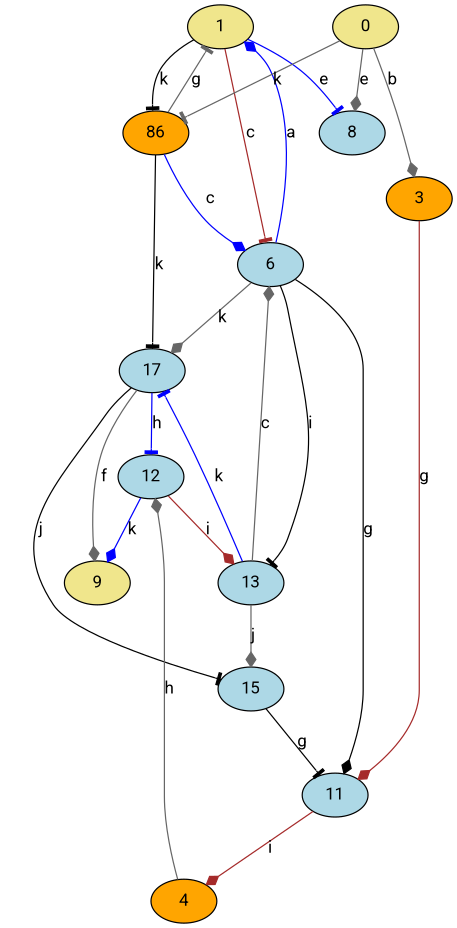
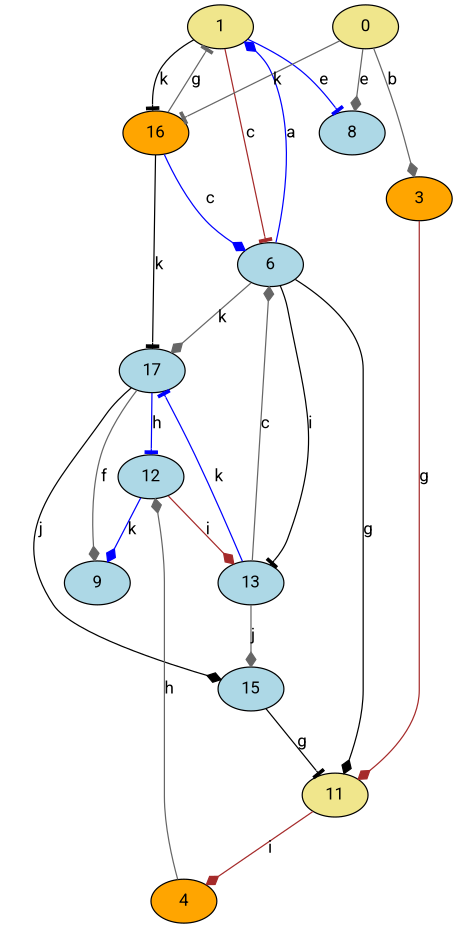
  strict digraph {
    fontname=Roboto
    node [fillcolor=lightblue fontname=Roboto style=filled]
    edge [arrowhead=diamond color=gray40 fontname=Roboto]
    1 [fillcolor=khaki]
    6
    8
-   16 [fillcolor=orange label=86]
-   11
+   16 [fillcolor=orange]
+   11 [fillcolor=khaki]
    13
    17
    3 [fillcolor=orange]
    4 [fillcolor=orange]
    12
-   9 [fillcolor=khaki]
+   9
    15
    0 [fillcolor=khaki]
    1 -> 6 [arrowhead=tee color=brown label=c]
    1 -> 8 [arrowhead=tee color=blue label=e]
    1 -> 16 [arrowhead=tee color=black label=k]
    6 -> 1 [color=blue label=a]
    6 -> 11 [color=black label=g]
    6 -> 13 [arrowhead=tee color=black label=i]
    6 -> 17 [label=k]
    16 -> 1 [arrowhead=tee label=g]
    16 -> 6 [color=blue label=c]
    16 -> 17 [arrowhead=tee color=black label=k]
    11 -> 4 [color=brown label=i]
    13 -> 6 [label=c]
    13 -> 17 [arrowhead=tee color=blue label=k]
    13 -> 15 [label=j]
    17 -> 12 [arrowhead=tee color=blue label=h]
    17 -> 9 [label=f]
-   17 -> 15 [arrowhead=tee color=black label=j]
+   17 -> 15 [color=black label=j]
    3 -> 11 [color=brown label=g]
    4 -> 12 [label=h]
    12 -> 13 [color=brown label=i]
    12 -> 9 [color=blue label=k]
    15 -> 11 [arrowhead=tee color=black label=g]
    0 -> 8 [label=e]
    0 -> 16 [arrowhead=tee label=k]
    0 -> 3 [label=b]
  }
